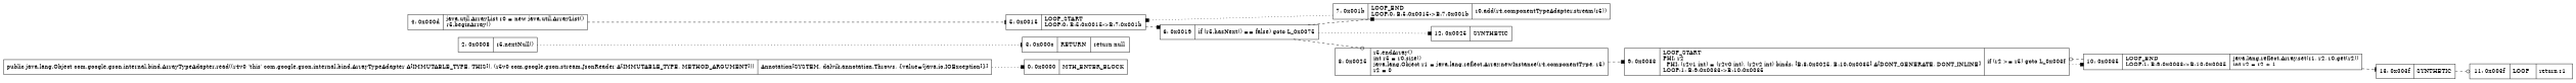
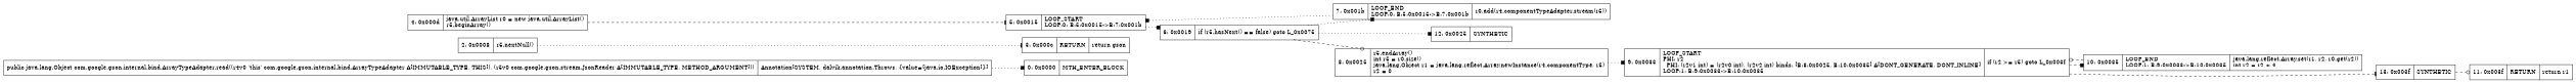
  digraph {
    rankdir=LR
    node [shape=record]
    edge [arrowhead=box style=dotted]
    n1 [label="{0\:\ 0x0000|MTH_ENTER_BLOCK\l}"]
    n2 [label="{2\:\ 0x0008|r5.nextNull()\l}"]
-   n3 [label="{3\:\ 0x000c|RETURN\l|return null\l}"]
+   n3 [label="{3\:\ 0x000c|RETURN\l|return gson\l}"]
    n4 [label="{4\:\ 0x000d|java.util.ArrayList r0 = new java.util.ArrayList()\lr5.beginArray()\l}"]
    n5 [label="{5\:\ 0x0015|LOOP_START\lLOOP:0: B:5:0x0015\-\>B:7:0x001b\l}"]
    n6 [label="{6\:\ 0x0019|if (r5.hasNext() == false) goto L_0x0075\l}"]
    n7 [label="{7\:\ 0x001b|LOOP_END\lLOOP:0: B:5:0x0015\-\>B:7:0x001b\l|r0.add(r4.componentTypeAdapter.stream(r5))\l}"]
    n8 [label="{12\:\ 0x0025|SYNTHETIC\l}"]
    n9 [label="{8\:\ 0x0025|r5.endArray()\lint r5 = r0.size()\ljava.lang.Object r1 = java.lang.reflect.Array.newInstance(r4.componentType, r5)\lr2 = 0\l}"]
    n10 [label="{9\:\ 0x0033|LOOP_START\lPHI: r2 \l  PHI: (r2v1 int) = (r2v0 int), (r2v2 int) binds: [B:8:0x0025, B:10:0x0035] A[DONT_GENERATE, DONT_INLINE]\lLOOP:1: B:9:0x0033\-\>B:10:0x0035\l|if (r2 \>= r5) goto L_0x003f\l}"]
-   n11 [label="{10\:\ 0x0035|LOOP_END\lLOOP:1: B:9:0x0033\-\>B:10:0x0035\l|java.lang.reflect.Array.set(r1, r2, r0.get(r2))\lint r2 = r2 + 1\l}"]
+   n11 [label="{10\:\ 0x0035|LOOP_END\lLOOP:1: B:9:0x0033\-\>B:10:0x0035\l|java.lang.reflect.Array.set(r1, r2, r0.get(r2))\lint r2 = r2 + 4\l}"]
    n12 [label="{13\:\ 0x003f|SYNTHETIC\l}"]
-   n13 [label="{11\:\ 0x003f|LOOP\l|return r1\l}"]
+   n13 [label="{11\:\ 0x003f|RETURN\l|return r1\l}"]
    n14 [label="{public java.lang.Object com.google.gson.internal.bind.ArrayTypeAdapter.read((r4v0 'this' com.google.gson.internal.bind.ArrayTypeAdapter A[IMMUTABLE_TYPE, THIS]), (r5v0 com.google.gson.stream.JsonReader A[IMMUTABLE_TYPE, METHOD_ARGUMENT]))  | Annotation[SYSTEM, dalvik.annotation.Throws, \{value=[java.io.IOException]\}]\l}"]
    n2 -> n3 [arrowhead=tee]
    n4 -> n5 [arrowhead=tee style=dashed]
-   n5 -> n6 [style=dashed]
-   n6 -> n7 [style=dashed]
+   n5 -> n6
+   n6 -> n7
    n6 -> n8
    n6 -> n9 [arrowhead=odot style=dashed]
    n7 -> n5
-   n9 -> n10 [style=dashed]
-   n10 -> n11
-   n11 -> n12 [arrowhead=tee style=dashed]
+   n9 -> n10
+   n10 -> n11 [style=dashed]
+   n10 -> n12 [arrowhead=tee style=dashed]
    n11 -> n10 [arrowhead=odot style=dashed]
    n12 -> n13 [arrowhead=odot style=dashed]
    n14 -> n1
  }
